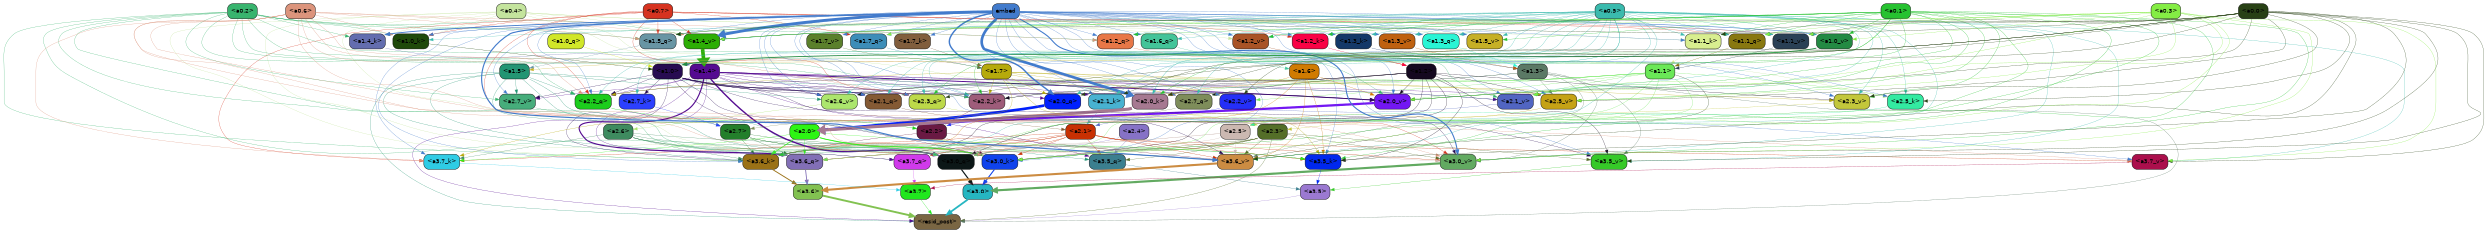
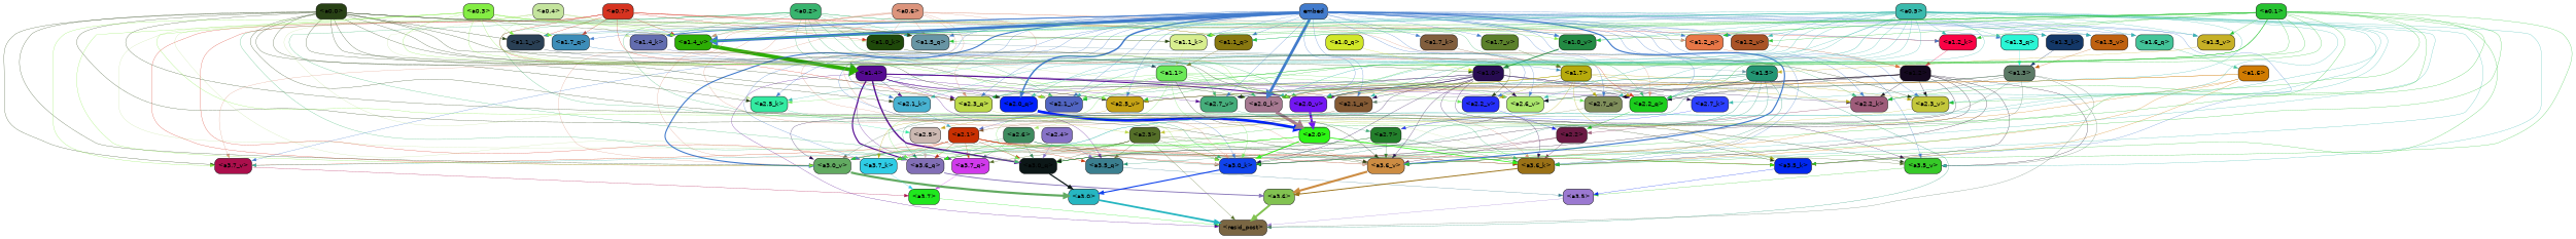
  strict digraph {
    splines=true
    node [color=black fontname=Helvetica shape=box style="filled, rounded"]
    edge [color="#427bcc" penwidth=0.6]
    "<a3.7>" [fillcolor="#20e71e"]
    "<resid_post>" [fillcolor="#7a6643"]
    "<a3.6>" [fillcolor="#82c251"]
    "<a3.5>" [fillcolor="#9b79d1"]
    "<a3.0>" [fillcolor="#26b6c1"]
    "<a2.3>" [fillcolor="#546e28"]
    "<a3.7_q>" [fillcolor="#d03aeb"]
    "<a3.6_q>" [fillcolor="#826fb6"]
    "<a3.5_q>" [fillcolor="#3b7f8f"]
    "<a3.0_q>" [fillcolor="#0c1717"]
    "<a3.0_k>" [fillcolor="#1043ec"]
    "<a3.6_v>" [fillcolor="#cc8c42"]
    "<a3.5_v>" [fillcolor="#36c928"]
    "<a3.0_v>" [fillcolor="#62aa61"]
    "<a1.5>" [fillcolor="#239573"]
    "<a3.6_k>" [fillcolor="#9a7116"]
    "<a2.2_q>" [fillcolor="#1ccd1d"]
    "<a2.7_v>" [fillcolor="#46ad7b"]
    "<a2.6_v>" [fillcolor="#ace66d"]
    "<a2.1_v>" [fillcolor="#5165c2"]
    "<a2.2>" [fillcolor="#6a1943"]
    "<a2.7>" [fillcolor="#237f2b"]
    "<a2.6>" [fillcolor="#3e8b5f"]
    "<a2.1>" [fillcolor="#c83002"]
    "<a3.7_k>" [fillcolor="#2fcce5"]
    "<a3.5_k>" [fillcolor="#0027ee"]
    "<a3.7_v>" [fillcolor="#ab0f4c"]
    "<a1.4>" [fillcolor="#550b91"]
    "<a2.3_q>" [fillcolor="#bdd949"]
    "<a2.1_q>" [fillcolor="#845a34"]
    "<a2.0_q>" [fillcolor="#0020fd"]
    "<a2.1_k>" [fillcolor="#48b2d1"]
    "<a2.5_v>" [fillcolor="#c5a215"]
    "<a2.0_v>" [fillcolor="#7317f3"]
    "<a2.0>" [fillcolor="#2df514"]
    "<a2.5>" [fillcolor="#cbb8b1"]
    "<a2.4>" [fillcolor="#8672c6"]
    "<a1.3>" [fillcolor="#5b7965"]
    "<a2.2_k>" [fillcolor="#9e5c7a"]
    "<a1.1>" [fillcolor="#6ae857"]
    "<a2.7_q>" [fillcolor="#7e8d5a"]
    "<a2.5_k>" [fillcolor="#33eaa1"]
    "<a2.0_k>" [fillcolor="#a67991"]
    "<a2.2_v>" [fillcolor="#252ff8"]
    "<a0.4>" [fillcolor="#c4e49d"]
    "<a1.4_k>" [fillcolor="#636daf"]
    "<a1.1_k>" [fillcolor="#d8ee8f"]
    "<a1.0_k>" [fillcolor="#1f490a"]
    "<a1.4_v>" [fillcolor="#2dae05"]
    "<a1.2_v>" [fillcolor="#a95326"]
    "<a1.0>" [fillcolor="#270c51"]
    "<a1.2>" [fillcolor="#14081f"]
    "<a2.7_k>" [fillcolor="#2c40fe"]
    "<a2.3_v>" [fillcolor="#c3c73b"]
    "<a0.2>" [fillcolor="#38b46e"]
    "<a1.5_q>" [fillcolor="#6895a4"]
    "<a1.2_q>" [fillcolor="#e87747"]
    "<a1.7>" [fillcolor="#b6aa0c"]
    "<a0.7>" [fillcolor="#d63320"]
    "<a1.7_q>" [fillcolor="#3d8db8"]
    "<a1.1_q>" [fillcolor="#887810"]
    "<a1.2_k>" [fillcolor="#f90245"]
    "<a1.1_v>" [fillcolor="#2a4055"]
    "<a0.6>" [fillcolor="#dc947c"]
    embed [fillcolor="#427bcc"]
    "<a1.6_q>" [fillcolor="#43c499"]
    "<a1.3_q>" [fillcolor="#2af5d5"]
    "<a1.7_k>" [fillcolor="#815e3d"]
    "<a1.3_k>" [fillcolor="#143868"]
    "<a1.7_v>" [fillcolor="#5b802b"]
    "<a1.5_v>" [fillcolor="#c6b026"]
    "<a1.3_v>" [fillcolor="#bf6110"]
    "<a1.0_v>" [fillcolor="#238a43"]
    "<a1.6>" [fillcolor="#d07b02"]
    "<a0.5>" [fillcolor="#3abaad"]
    "<a0.1>" [fillcolor="#26c230"]
    "<a0.0>" [fillcolor="#284115"]
    "<a0.3>" [fillcolor="#84ed44"]
    "<a1.0_q>" [fillcolor="#d1e729"]
    "<a3.7>" -> "<resid_post>" [color="#20e71e" penwidth=0.6239100098609924]
    "<a3.6>" -> "<resid_post>" [color="#82c251" penwidth=4.569062113761902]
    "<a3.5>" -> "<resid_post>" [color="#9b79d1"]
    "<a3.0>" -> "<resid_post>" [color="#26b6c1" penwidth=4.283544182777405]
    "<a2.3>" -> "<resid_post>" [color="#546e28"]
    "<a2.3>" -> "<a3.7_q>" [color="#546e28"]
    "<a2.3>" -> "<a3.6_q>" [color="#546e28"]
    "<a2.3>" -> "<a3.5_q>" [color="#546e28"]
    "<a2.3>" -> "<a3.0_q>" [color="#546e28"]
    "<a2.3>" -> "<a3.0_k>" [color="#546e28"]
    "<a2.3>" -> "<a3.6_v>" [color="#546e28"]
    "<a2.3>" -> "<a3.5_v>" [color="#546e28"]
    "<a2.3>" -> "<a3.0_v>" [color="#546e28"]
    "<a3.7_q>" -> "<a3.7>" [color="#d03aeb"]
    "<a3.6_q>" -> "<a3.6>" [color="#826fb6" penwidth=2.0344843566417694]
    "<a3.5_q>" -> "<a3.5>" [color="#3b7f8f"]
    "<a3.0_q>" -> "<a3.0>" [color="#0c1717" penwidth=2.863015294075012]
    "<a3.0_k>" -> "<a3.0>" [color="#1043ec" penwidth=2.6323853135108948]
    "<a3.6_v>" -> "<a3.6>" [color="#cc8c42" penwidth=4.972373723983765]
    "<a3.5_v>" -> "<a3.5>" [color="#36c928"]
    "<a3.0_v>" -> "<a3.0>" [color="#62aa61" penwidth=5.1638524532318115]
    "<a1.5>" -> "<resid_post>" [color="#239573"]
    "<a1.5>" -> "<a3.6_q>" [color="#239573"]
    "<a1.5>" -> "<a3.5_q>" [color="#239573"]
    "<a1.5>" -> "<a3.0_q>" [color="#239573"]
    "<a1.5>" -> "<a3.0_k>" [color="#239573"]
    "<a1.5>" -> "<a3.6_k>" [color="#239573"]
    "<a1.5>" -> "<a2.2_q>" [color="#239573"]
    "<a1.5>" -> "<a2.7_v>" [color="#239573"]
    "<a1.5>" -> "<a2.6_v>" [color="#239573"]
    "<a1.5>" -> "<a2.1_v>" [color="#239573"]
    "<a3.6_k>" -> "<a3.6>" [color="#9a7116" penwidth=2.1770318150520325]
    "<a2.2_q>" -> "<a2.2>" [color="#1ccd1d" penwidth=0.7441773414611816]
    "<a2.7_v>" -> "<a2.7>" [color="#46ad7b"]
    "<a2.6_v>" -> "<a2.6>" [color="#ace66d"]
    "<a2.1_v>" -> "<a2.1>" [color="#5165c2"]
    "<a2.2>" -> "<a3.0_k>" [color="#6a1943"]
    "<a2.2>" -> "<a3.6_v>" [color="#6a1943"]
    "<a2.2>" -> "<a3.6_k>" [color="#6a1943"]
    "<a2.7>" -> "<a3.6_q>" [color="#237f2b"]
    "<a2.7>" -> "<a3.0_q>" [color="#237f2b"]
    "<a2.7>" -> "<a3.0_k>" [color="#237f2b"]
    "<a2.7>" -> "<a3.6_v>" [color="#237f2b"]
    "<a2.7>" -> "<a3.6_k>" [color="#237f2b"]
    "<a2.6>" -> "<a3.7_q>" [color="#3e8b5f"]
    "<a2.6>" -> "<a3.6_q>" [color="#3e8b5f"]
    "<a2.6>" -> "<a3.0_q>" [color="#3e8b5f"]
    "<a2.6>" -> "<a3.0_k>" [color="#3e8b5f"]
    "<a2.6>" -> "<a3.6_k>" [color="#3e8b5f"]
    "<a2.6>" -> "<a3.7_k>" [color="#3e8b5f"]
    "<a2.6>" -> "<a3.5_k>" [color="#3e8b5f"]
    "<a2.1>" -> "<a3.7_q>" [color="#c83002"]
    "<a2.1>" -> "<a3.6_q>" [color="#c83002"]
    "<a2.1>" -> "<a3.5_q>" [color="#c83002"]
    "<a2.1>" -> "<a3.0_q>" [color="#c83002"]
    "<a2.1>" -> "<a3.0_k>" [color="#c83002"]
    "<a2.1>" -> "<a3.6_v>" [color="#c83002"]
    "<a2.1>" -> "<a3.0_v>" [color="#c83002"]
    "<a2.1>" -> "<a3.6_k>" [color="#c83002"]
    "<a2.1>" -> "<a3.7_k>" [color="#c83002"]
    "<a2.1>" -> "<a3.5_k>" [color="#c83002"]
    "<a2.1>" -> "<a3.7_v>" [color="#c83002"]
    "<a3.7_k>" -> "<a3.7>" [color="#2fcce5"]
    "<a3.5_k>" -> "<a3.5>" [color="#0027ee"]
    "<a3.7_v>" -> "<a3.7>" [color="#ab0f4c"]
    "<a1.4>" -> "<resid_post>" [color="#550b91"]
    "<a1.4>" -> "<a3.7_q>" [color="#550b91"]
    "<a1.4>" -> "<a3.6_q>" [color="#550b91" penwidth=2.7536282539367676]
    "<a1.4>" -> "<a3.5_q>" [color="#550b91"]
    "<a1.4>" -> "<a3.0_q>" [color="#550b91" penwidth=3.3369133472442627]
    "<a1.4>" -> "<a2.2_q>" [color="#550b91"]
    "<a1.4>" -> "<a2.7_v>" [color="#550b91"]
    "<a1.4>" -> "<a2.6_v>" [color="#550b91"]
    "<a1.4>" -> "<a2.1_v>" [color="#550b91"]
    "<a1.4>" -> "<a2.3_q>" [color="#550b91"]
    "<a1.4>" -> "<a2.1_q>" [color="#550b91"]
    "<a1.4>" -> "<a2.0_q>" [color="#550b91"]
    "<a1.4>" -> "<a2.1_k>" [color="#550b91"]
    "<a1.4>" -> "<a2.5_v>" [color="#550b91"]
    "<a1.4>" -> "<a2.0_v>" [color="#550b91" penwidth=2.2818827629089355]
    "<a2.3_q>" -> "<a2.3>" [color="#bdd949"]
    "<a2.1_q>" -> "<a2.1>" [color="#845a34"]
    "<a2.0_q>" -> "<a2.0>" [color="#0020fd" penwidth=6.422367453575134]
    "<a2.1_k>" -> "<a2.1>" [color="#48b2d1"]
    "<a2.5_v>" -> "<a2.5>" [color="#c5a215"]
    "<a2.0_v>" -> "<a2.0>" [color="#7317f3" penwidth=5.395828627049923]
    "<a2.0>" -> "<a3.6_q>" [color="#2df514"]
    "<a2.0>" -> "<a3.0_q>" [color="#2df514"]
    "<a2.0>" -> "<a3.0_k>" [color="#2df514" penwidth=2.239806979894638]
    "<a2.0>" -> "<a3.6_k>" [color="#2df514" penwidth=1.7047871947288513]
    "<a2.0>" -> "<a3.7_k>" [color="#2df514"]
    "<a2.0>" -> "<a3.5_k>" [color="#2df514"]
    "<a2.5>" -> "<a3.6_q>" [color="#cbb8b1"]
    "<a2.5>" -> "<a3.0_q>" [color="#cbb8b1"]
    "<a2.5>" -> "<a3.0_k>" [color="#cbb8b1"]
    "<a2.5>" -> "<a3.6_v>" [color="#cbb8b1"]
    "<a2.5>" -> "<a3.0_v>" [color="#cbb8b1"]
    "<a2.4>" -> "<a3.5_q>" [color="#8672c6"]
    "<a2.4>" -> "<a3.0_q>" [color="#8672c6"]
    "<a1.3>" -> "<resid_post>" [color="#5b7965"]
    "<a1.3>" -> "<a3.6_v>" [color="#5b7965"]
    "<a1.3>" -> "<a3.5_v>" [color="#5b7965"]
    "<a1.3>" -> "<a3.0_v>" [color="#5b7965"]
+   "<a1.3>" -> "<a2.2_q>" [color="#5b7965"]
    "<a1.3>" -> "<a2.1_q>" [color="#5b7965"]
    "<a1.3>" -> "<a2.5_v>" [color="#5b7965"]
    "<a1.3>" -> "<a2.2_k>" [color="#5b7965"]
    "<a2.2_k>" -> "<a2.2>" [color="#9e5c7a" penwidth=0.8810110092163086]
    "<a1.1>" -> "<a3.6_q>" [color="#6ae857"]
    "<a1.1>" -> "<a3.0_q>" [color="#6ae857"]
    "<a1.1>" -> "<a3.0_k>" [color="#6ae857"]
    "<a1.1>" -> "<a3.6_v>" [color="#284115"]
    "<a1.1>" -> "<a2.6_v>" [color="#6ae857"]
    "<a1.1>" -> "<a2.1_v>" [color="#6ae857"]
    "<a1.1>" -> "<a2.0_v>" [color="#6ae857"]
    "<a1.1>" -> "<a2.7_q>" [color="#6ae857"]
    "<a1.1>" -> "<a2.5_k>" [color="#6ae857"]
    "<a1.1>" -> "<a2.0_k>" [color="#6ae857"]
    "<a1.1>" -> "<a2.2_v>" [color="#6ae857"]
    "<a2.7_q>" -> "<a2.7>" [color="#7e8d5a"]
    "<a2.5_k>" -> "<a2.5>" [color="#33eaa1"]
    "<a2.0_k>" -> "<a2.0>" [color="#a67991" penwidth=7.398894429206848]
    "<a2.2_v>" -> "<a2.2>" [color="#252ff8"]
    "<a0.4>" -> "<a3.6_q>" [color="#c4e49d"]
    "<a0.4>" -> "<a3.0_q>" [color="#c4e49d"]
    "<a0.4>" -> "<a3.6_k>" [color="#c4e49d"]
    "<a0.4>" -> "<a2.5_k>" [color="#c4e49d"]
    "<a0.4>" -> "<a2.0_k>" [color="#c4e49d"]
    "<a0.4>" -> "<a1.4_k>" [color="#c4e49d"]
    "<a0.4>" -> "<a1.1_k>" [color="#c4e49d"]
    "<a0.4>" -> "<a1.0_k>" [color="#c4e49d"]
    "<a0.4>" -> "<a1.4_v>" [color="#c4e49d"]
    "<a0.4>" -> "<a1.2_v>" [color="#c4e49d"]
    "<a1.4_k>" -> "<a1.4>" [color="#636daf"]
    "<a1.1_k>" -> "<a1.1>" [color="#d8ee8f"]
    "<a1.0_k>" -> "<a1.0>" [color="#1f490a"]
    "<a1.4_v>" -> "<a1.4>" [color="#2dae05" penwidth=8.774570226669312]
    "<a1.2_v>" -> "<a1.2>" [color="#a95326"]
    "<a1.0>" -> "<a3.0_k>" [color="#270c51"]
    "<a1.0>" -> "<a3.6_v>" [color="#270c51"]
    "<a1.0>" -> "<a3.5_v>" [color="#270c51"]
    "<a1.0>" -> "<a3.0_v>" [color="#270c51"]
    "<a1.0>" -> "<a3.6_k>" [color="#270c51"]
    "<a1.0>" -> "<a2.2_q>" [color="#270c51"]
    "<a1.0>" -> "<a2.7_v>" [color="#270c51"]
    "<a1.0>" -> "<a2.6_v>" [color="#270c51"]
    "<a1.0>" -> "<a2.3_q>" [color="#270c51"]
    "<a1.0>" -> "<a2.1_q>" [color="#270c51"]
    "<a1.0>" -> "<a2.0_v>" [color="#270c51" penwidth=1.2978954315185547]
    "<a1.0>" -> "<a2.2_k>" [color="#270c51"]
    "<a1.0>" -> "<a2.0_k>" [color="#270c51"]
    "<a1.0>" -> "<a2.7_k>" [color="#270c51"]
    "<a1.2>" -> "<a3.0_q>" [color="#14081f"]
    "<a1.2>" -> "<a3.0_k>" [color="#14081f"]
    "<a1.2>" -> "<a3.5_v>" [color="#14081f"]
    "<a1.2>" -> "<a3.6_k>" [color="#14081f"]
    "<a1.2>" -> "<a2.2_q>" [color="#14081f"]
    "<a1.2>" -> "<a2.6_v>" [color="#14081f"]
    "<a1.2>" -> "<a3.5_k>" [color="#14081f"]
    "<a1.2>" -> "<a2.5_v>" [color="#14081f"]
    "<a1.2>" -> "<a2.0_v>" [color="#14081f"]
    "<a1.2>" -> "<a2.2_k>" [color="#14081f"]
    "<a1.2>" -> "<a2.7_q>" [color="#14081f"]
    "<a1.2>" -> "<a2.3_v>" [color="#14081f"]
    "<a2.7_k>" -> "<a2.7>" [color="#2c40fe"]
    "<a2.3_v>" -> "<a2.3>" [color="#c3c73b"]
    "<a0.2>" -> "<a3.6_q>" [color="#38b46e"]
    "<a0.2>" -> "<a3.0_q>" [color="#38b46e"]
    "<a0.2>" -> "<a3.0_k>" [color="#38b46e"]
    "<a0.2>" -> "<a3.6_k>" [color="#38b46e"]
    "<a0.2>" -> "<a2.2_q>" [color="#38b46e"]
    "<a0.2>" -> "<a2.7_v>" [color="#38b46e"]
    "<a0.2>" -> "<a2.1_v>" [color="#38b46e"]
    "<a0.2>" -> "<a2.0_v>" [color="#38b46e"]
    "<a0.2>" -> "<a2.2_k>" [color="#38b46e"]
    "<a0.2>" -> "<a2.0_k>" [color="#38b46e"]
    "<a0.2>" -> "<a1.4_k>" [color="#38b46e"]
    "<a0.2>" -> "<a1.0_k>" [color="#38b46e"]
    "<a0.2>" -> "<a1.4_v>" [color="#38b46e"]
    "<a0.2>" -> "<a1.5_q>" [color="#38b46e"]
    "<a0.2>" -> "<a1.2_q>" [color="#38b46e"]
    "<a1.5_q>" -> "<a1.5>" [color="#6895a4"]
    "<a1.2_q>" -> "<a1.2>" [color="#e87747"]
    "<a1.7>" -> "<a2.2_q>" [color="#b6aa0c"]
    "<a1.7>" -> "<a3.7_k>" [color="#b6aa0c"]
    "<a1.7>" -> "<a3.5_k>" [color="#b6aa0c"]
    "<a1.7>" -> "<a2.0_q>" [color="#b6aa0c"]
    "<a1.7>" -> "<a2.5_v>" [color="#b6aa0c"]
    "<a1.7>" -> "<a2.2_k>" [color="#b6aa0c"]
    "<a1.7>" -> "<a2.7_q>" [color="#b6aa0c"]
    "<a1.7>" -> "<a2.0_k>" [color="#b6aa0c"]
    "<a1.7>" -> "<a2.2_v>" [color="#b6aa0c"]
    "<a1.7>" -> "<a2.3_v>" [color="#b6aa0c"]
    "<a0.7>" -> "<a3.0_v>" [color="#d63320"]
    "<a0.7>" -> "<a2.2_q>" [color="#d63320"]
    "<a0.7>" -> "<a3.7_k>" [color="#d63320"]
    "<a0.7>" -> "<a2.3_q>" [color="#d63320"]
    "<a0.7>" -> "<a1.0_k>" [color="#d63320"]
    "<a0.7>" -> "<a1.4_v>" [color="#d63320"]
    "<a0.7>" -> "<a1.5_q>" [color="#d63320"]
    "<a0.7>" -> "<a1.7_q>" [color="#d63320"]
    "<a0.7>" -> "<a1.1_q>" [color="#d63320"]
    "<a0.7>" -> "<a1.2_k>" [color="#d63320"]
    "<a0.7>" -> "<a1.1_v>" [color="#d63320"]
    "<a1.7_q>" -> "<a1.7>" [color="#3d8db8"]
    "<a1.1_q>" -> "<a1.1>" [color="#887810"]
    "<a1.2_k>" -> "<a1.2>" [color="#f90245"]
    "<a1.1_v>" -> "<a1.1>" [color="#2a4055"]
    "<a0.6>" -> "<a3.0_k>" [color="#dc947c"]
    "<a0.6>" -> "<a3.6_v>" [color="#dc947c"]
    "<a0.6>" -> "<a3.0_v>" [color="#dc947c"]
-   "<a0.6>" -> "<a2.7_q>" [color="#dc947c"]
+   "<a0.6>" -> "<a3.6_k>" [color="#dc947c"]
    "<a0.6>" -> "<a2.2_q>" [color="#dc947c"]
    "<a0.6>" -> "<a3.7_k>" [color="#dc947c"]
    "<a0.6>" -> "<a3.7_v>" [color="#dc947c"]
    "<a0.6>" -> "<a2.3_q>" [color="#dc947c"]
    "<a0.6>" -> "<a1.0_k>" [color="#dc947c"]
    "<a0.6>" -> "<a1.4_v>" [color="#dc947c"]
    "<a0.6>" -> "<a1.5_q>" [color="#dc947c"]
    "<a0.6>" -> "<a1.2_q>" [color="#dc947c"]
    embed -> "<a3.0_k>"
    embed -> "<a3.6_v>" [penwidth=2.7369276881217957]
    embed -> "<a3.5_v>"
    embed -> "<a3.0_v>" [penwidth=2.5778204202651978]
    embed -> "<a3.6_k>"
    embed -> "<a2.2_q>"
    embed -> "<a2.7_v>"
    embed -> "<a2.6_v>"
    embed -> "<a2.1_v>"
    embed -> "<a3.7_k>"
    embed -> "<a3.5_k>"
    embed -> "<a3.7_v>"
    embed -> "<a2.3_q>"
    embed -> "<a2.1_q>"
    embed -> "<a2.0_q>" [penwidth=3.459219217300415]
    embed -> "<a2.1_k>"
    embed -> "<a2.5_v>"
    embed -> "<a2.0_v>"
    embed -> "<a2.2_k>" [penwidth=0.6363201141357422]
    embed -> "<a2.7_q>"
    embed -> "<a2.5_k>"
    embed -> "<a2.0_k>" [penwidth=6.407642982900143]
    embed -> "<a2.2_v>" [penwidth=0.6175012588500977]
    embed -> "<a1.4_k>" [penwidth=2.1454997062683105]
    embed -> "<a1.1_k>"
    embed -> "<a1.0_k>"
    embed -> "<a1.4_v>" [penwidth=6.860090345144272]
    embed -> "<a1.2_v>"
    embed -> "<a2.3_v>"
    embed -> "<a1.5_q>" [penwidth=0.6186923980712891]
    embed -> "<a1.2_q>"
    embed -> "<a1.7_q>"
    embed -> "<a1.1_q>"
    embed -> "<a1.2_k>"
    embed -> "<a1.1_v>"
    embed -> "<a1.6_q>"
    embed -> "<a1.3_q>"
    embed -> "<a1.7_k>"
    embed -> "<a1.3_k>"
    embed -> "<a1.7_v>"
    embed -> "<a1.5_v>"
    embed -> "<a1.3_v>"
    embed -> "<a1.0_v>" [penwidth=1.2940821647644043]
    "<a1.6_q>" -> "<a1.6>" [color="#43c499"]
    "<a1.3_q>" -> "<a1.3>" [color="#2af5d5"]
    "<a1.7_k>" -> "<a1.7>" [color="#815e3d"]
    "<a1.3_k>" -> "<a1.3>" [color="#143868"]
    "<a1.7_v>" -> "<a1.7>" [color="#5b802b"]
    "<a1.5_v>" -> "<a1.5>" [color="#c6b026"]
    "<a1.3_v>" -> "<a1.3>" [color="#bf6110"]
    "<a1.0_v>" -> "<a1.0>" [color="#238a43" penwidth=2.0497570037841797]
    "<a1.6>" -> "<a3.6_v>" [color="#d07b02"]
    "<a1.6>" -> "<a3.6_k>" [color="#d07b02"]
    "<a1.6>" -> "<a3.5_k>" [color="#d07b02"]
    "<a1.6>" -> "<a2.0_v>" [color="#d07b02"]
    "<a1.6>" -> "<a2.0_k>" [color="#d07b02"]
    "<a0.5>" -> "<a3.6_v>" [color="#3abaad"]
    "<a0.5>" -> "<a3.5_v>" [color="#3abaad"]
    "<a0.5>" -> "<a3.0_v>" [color="#3abaad"]
    "<a0.5>" -> "<a3.6_k>" [color="#3abaad"]
    "<a0.5>" -> "<a2.2_q>" [color="#3abaad"]
    "<a0.5>" -> "<a2.6_v>" [color="#3abaad"]
    "<a0.5>" -> "<a2.1_v>" [color="#3abaad"]
    "<a0.5>" -> "<a3.7_v>" [color="#3abaad"]
    "<a0.5>" -> "<a2.3_q>" [color="#3abaad"]
    "<a0.5>" -> "<a2.1_q>" [color="#3abaad"]
    "<a0.5>" -> "<a2.0_q>" [color="#3abaad"]
    "<a0.5>" -> "<a2.1_k>" [color="#3abaad"]
    "<a0.5>" -> "<a2.0_v>" [color="#3abaad"]
    "<a0.5>" -> "<a2.2_k>" [color="#3abaad"]
    "<a0.5>" -> "<a2.7_q>" [color="#3abaad"]
    "<a0.5>" -> "<a2.5_k>" [color="#3abaad"]
    "<a0.5>" -> "<a2.0_k>" [color="#3abaad" penwidth=0.7721366882324219]
    "<a0.5>" -> "<a1.1_k>" [color="#3abaad"]
    "<a0.5>" -> "<a1.0_k>" [color="#3abaad"]
    "<a0.5>" -> "<a1.4_v>" [color="#3abaad" penwidth=1.0206317901611328]
    "<a0.5>" -> "<a1.2_v>" [color="#3abaad"]
    "<a0.5>" -> "<a2.7_k>" [color="#3abaad"]
    "<a0.5>" -> "<a2.3_v>" [color="#3abaad"]
    "<a0.5>" -> "<a1.2_q>" [color="#3abaad"]
    "<a0.5>" -> "<a1.1_q>" [color="#3abaad"]
    "<a0.5>" -> "<a1.2_k>" [color="#3abaad"]
    "<a0.5>" -> "<a1.1_v>" [color="#3abaad"]
    "<a0.5>" -> "<a1.6_q>" [color="#3abaad"]
    "<a0.5>" -> "<a1.3_q>" [color="#3abaad"]
    "<a0.5>" -> "<a1.3_k>" [color="#3abaad"]
    "<a0.5>" -> "<a1.5_v>" [color="#3abaad"]
    "<a0.5>" -> "<a1.3_v>" [color="#3abaad"]
    "<a0.5>" -> "<a1.0_v>" [color="#3abaad"]
    "<a0.1>" -> "<a3.0_k>" [color="#26c230"]
    "<a0.1>" -> "<a3.6_v>" [color="#26c230"]
    "<a0.1>" -> "<a3.0_v>" [color="#26c230"]
    "<a0.1>" -> "<a3.6_k>" [color="#26c230"]
+   "<a0.1>" -> "<a2.2_q>" [color="#26c230"]
    "<a0.1>" -> "<a2.1_v>" [color="#26c230"]
    "<a0.1>" -> "<a3.5_k>" [color="#26c230"]
    "<a0.1>" -> "<a2.3_q>" [color="#26c230"]
    "<a0.1>" -> "<a2.5_v>" [color="#26c230"]
    "<a0.1>" -> "<a2.0_v>" [color="#26c230"]
    "<a0.1>" -> "<a2.2_k>" [color="#26c230"]
    "<a0.1>" -> "<a2.0_k>" [color="#26c230"]
    "<a0.1>" -> "<a1.1_k>" [color="#26c230"]
    "<a0.1>" -> "<a1.4_v>" [color="#26c230"]
    "<a0.1>" -> "<a1.2_v>" [color="#26c230"]
    "<a0.1>" -> "<a2.3_v>" [color="#26c230"]
    "<a0.1>" -> "<a1.5_q>" [color="#26c230"]
    "<a0.1>" -> "<a1.2_q>" [color="#26c230"]
    "<a0.1>" -> "<a1.1_q>" [color="#26c230"]
    "<a0.1>" -> "<a1.2_k>" [color="#26c230"]
    "<a0.1>" -> "<a1.5_v>" [color="#26c230"]
    "<a0.1>" -> "<a1.0_v>" [color="#26c230"]
    "<a0.0>" -> "<a3.6_v>" [color="#284115"]
    "<a0.0>" -> "<a3.5_v>" [color="#284115"]
    "<a0.0>" -> "<a3.0_v>" [color="#284115"]
    "<a0.0>" -> "<a3.5_k>" [color="#284115"]
    "<a0.0>" -> "<a3.7_v>" [color="#284115"]
    "<a0.0>" -> "<a2.3_q>" [color="#284115"]
    "<a0.0>" -> "<a2.0_q>" [color="#284115"]
    "<a0.0>" -> "<a2.1_k>" [color="#284115"]
    "<a0.0>" -> "<a2.5_v>" [color="#284115"]
    "<a0.0>" -> "<a2.0_v>" [color="#284115"]
    "<a0.0>" -> "<a2.5_k>" [color="#284115"]
    "<a0.0>" -> "<a2.0_k>" [color="#284115"]
    "<a0.0>" -> "<a2.2_v>" [color="#284115"]
    "<a0.0>" -> "<a1.1_k>" [color="#284115"]
    "<a0.0>" -> "<a1.4_v>" [color="#284115"]
    "<a0.0>" -> "<a2.3_v>" [color="#284115"]
    "<a0.0>" -> "<a1.5_q>" [color="#284115"]
    "<a0.0>" -> "<a1.1_v>" [color="#284115"]
    "<a0.3>" -> "<a3.0_k>" [color="#84ed44"]
    "<a0.3>" -> "<a3.0_v>" [color="#84ed44"]
    "<a0.3>" -> "<a2.1_v>" [color="#84ed44"]
    "<a0.3>" -> "<a3.7_v>" [color="#84ed44"]
    "<a0.3>" -> "<a2.5_v>" [color="#84ed44"]
    "<a0.3>" -> "<a2.0_v>" [color="#84ed44"]
    "<a0.3>" -> "<a1.4_v>" [color="#84ed44"]
    "<a0.3>" -> "<a1.7_q>" [color="#84ed44"]
    "<a0.3>" -> "<a1.1_q>" [color="#84ed44"]
    "<a0.3>" -> "<a1.1_v>" [color="#84ed44"]
    "<a0.3>" -> "<a1.0_v>" [color="#84ed44"]
    "<a1.0_q>" -> "<a1.0>" [color="#d1e729"]
  }
